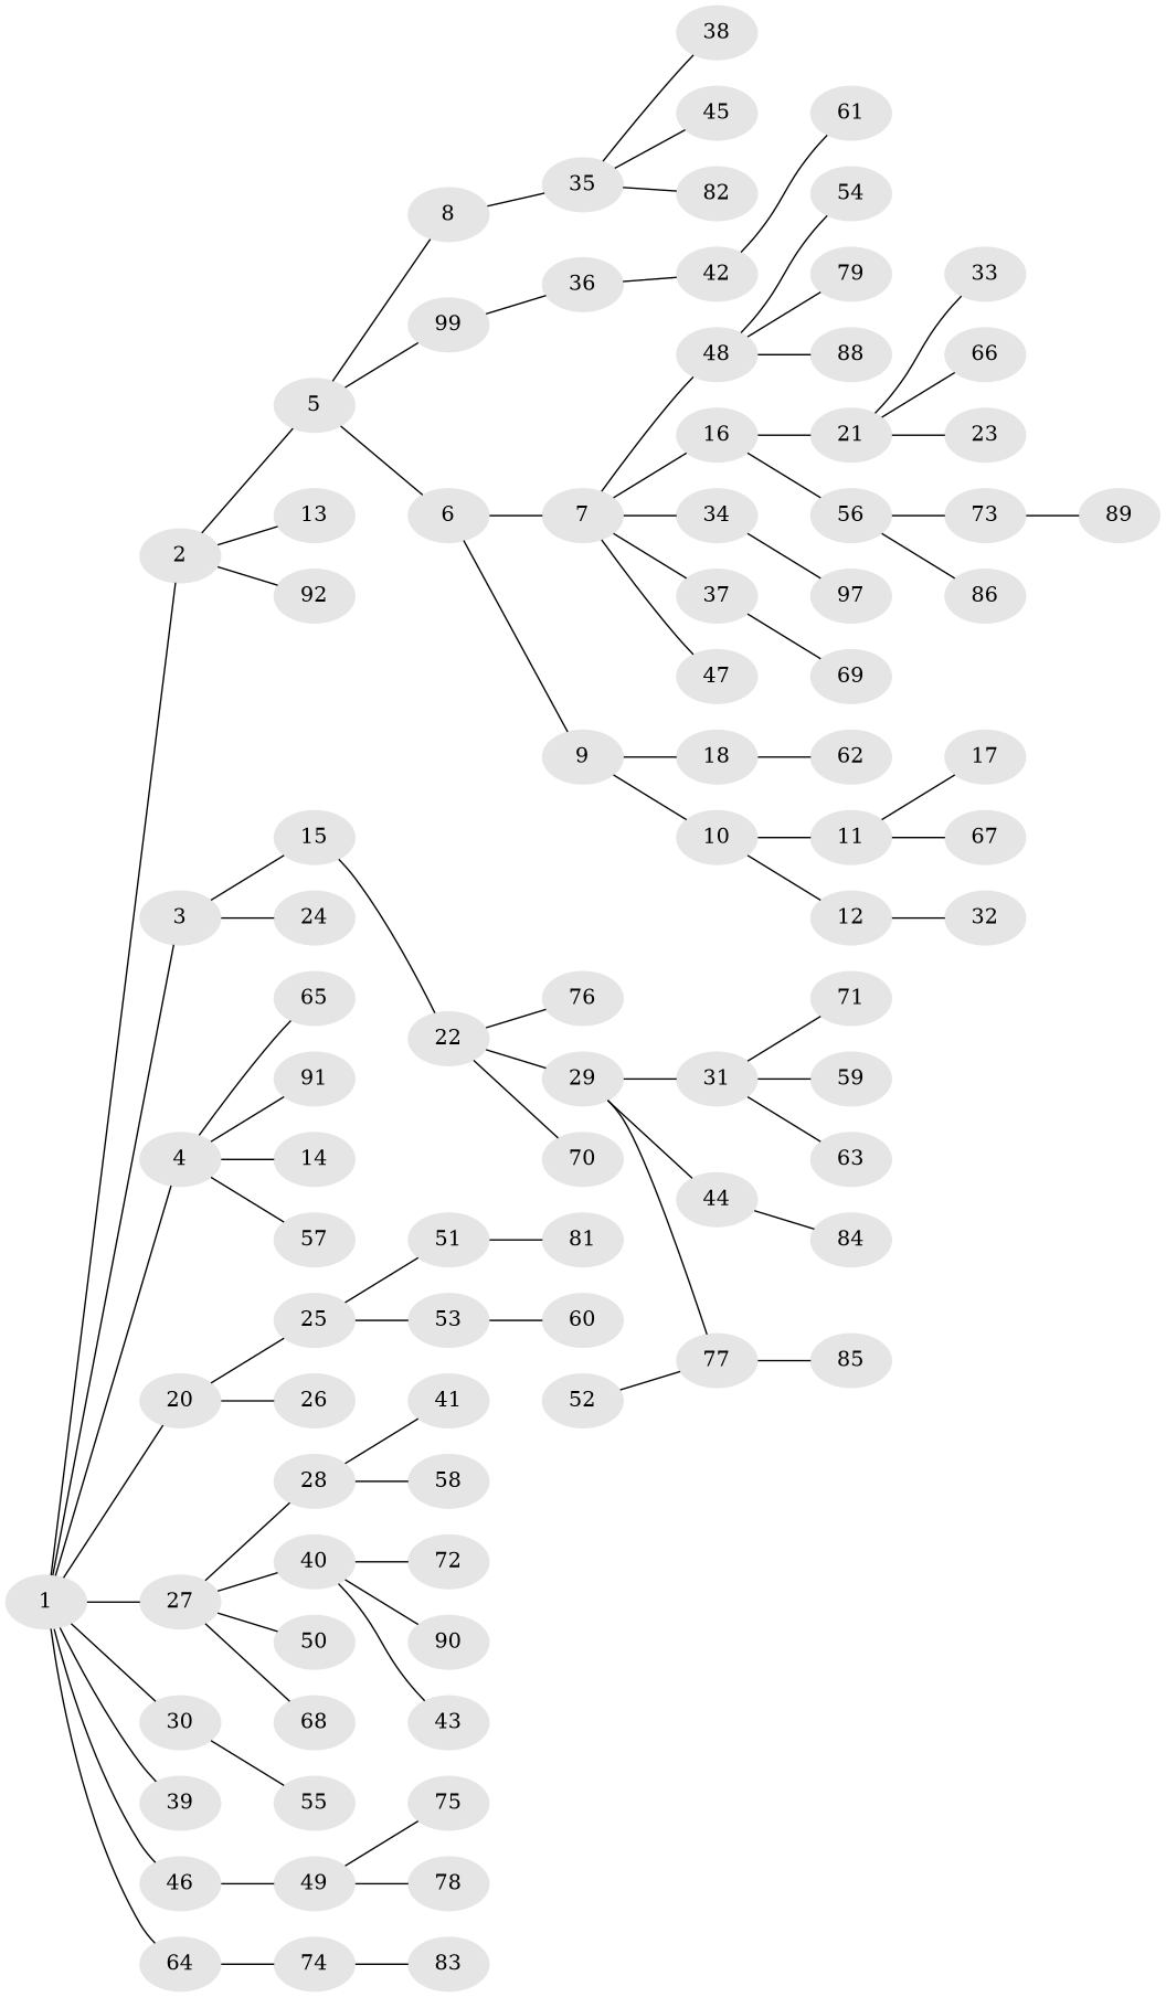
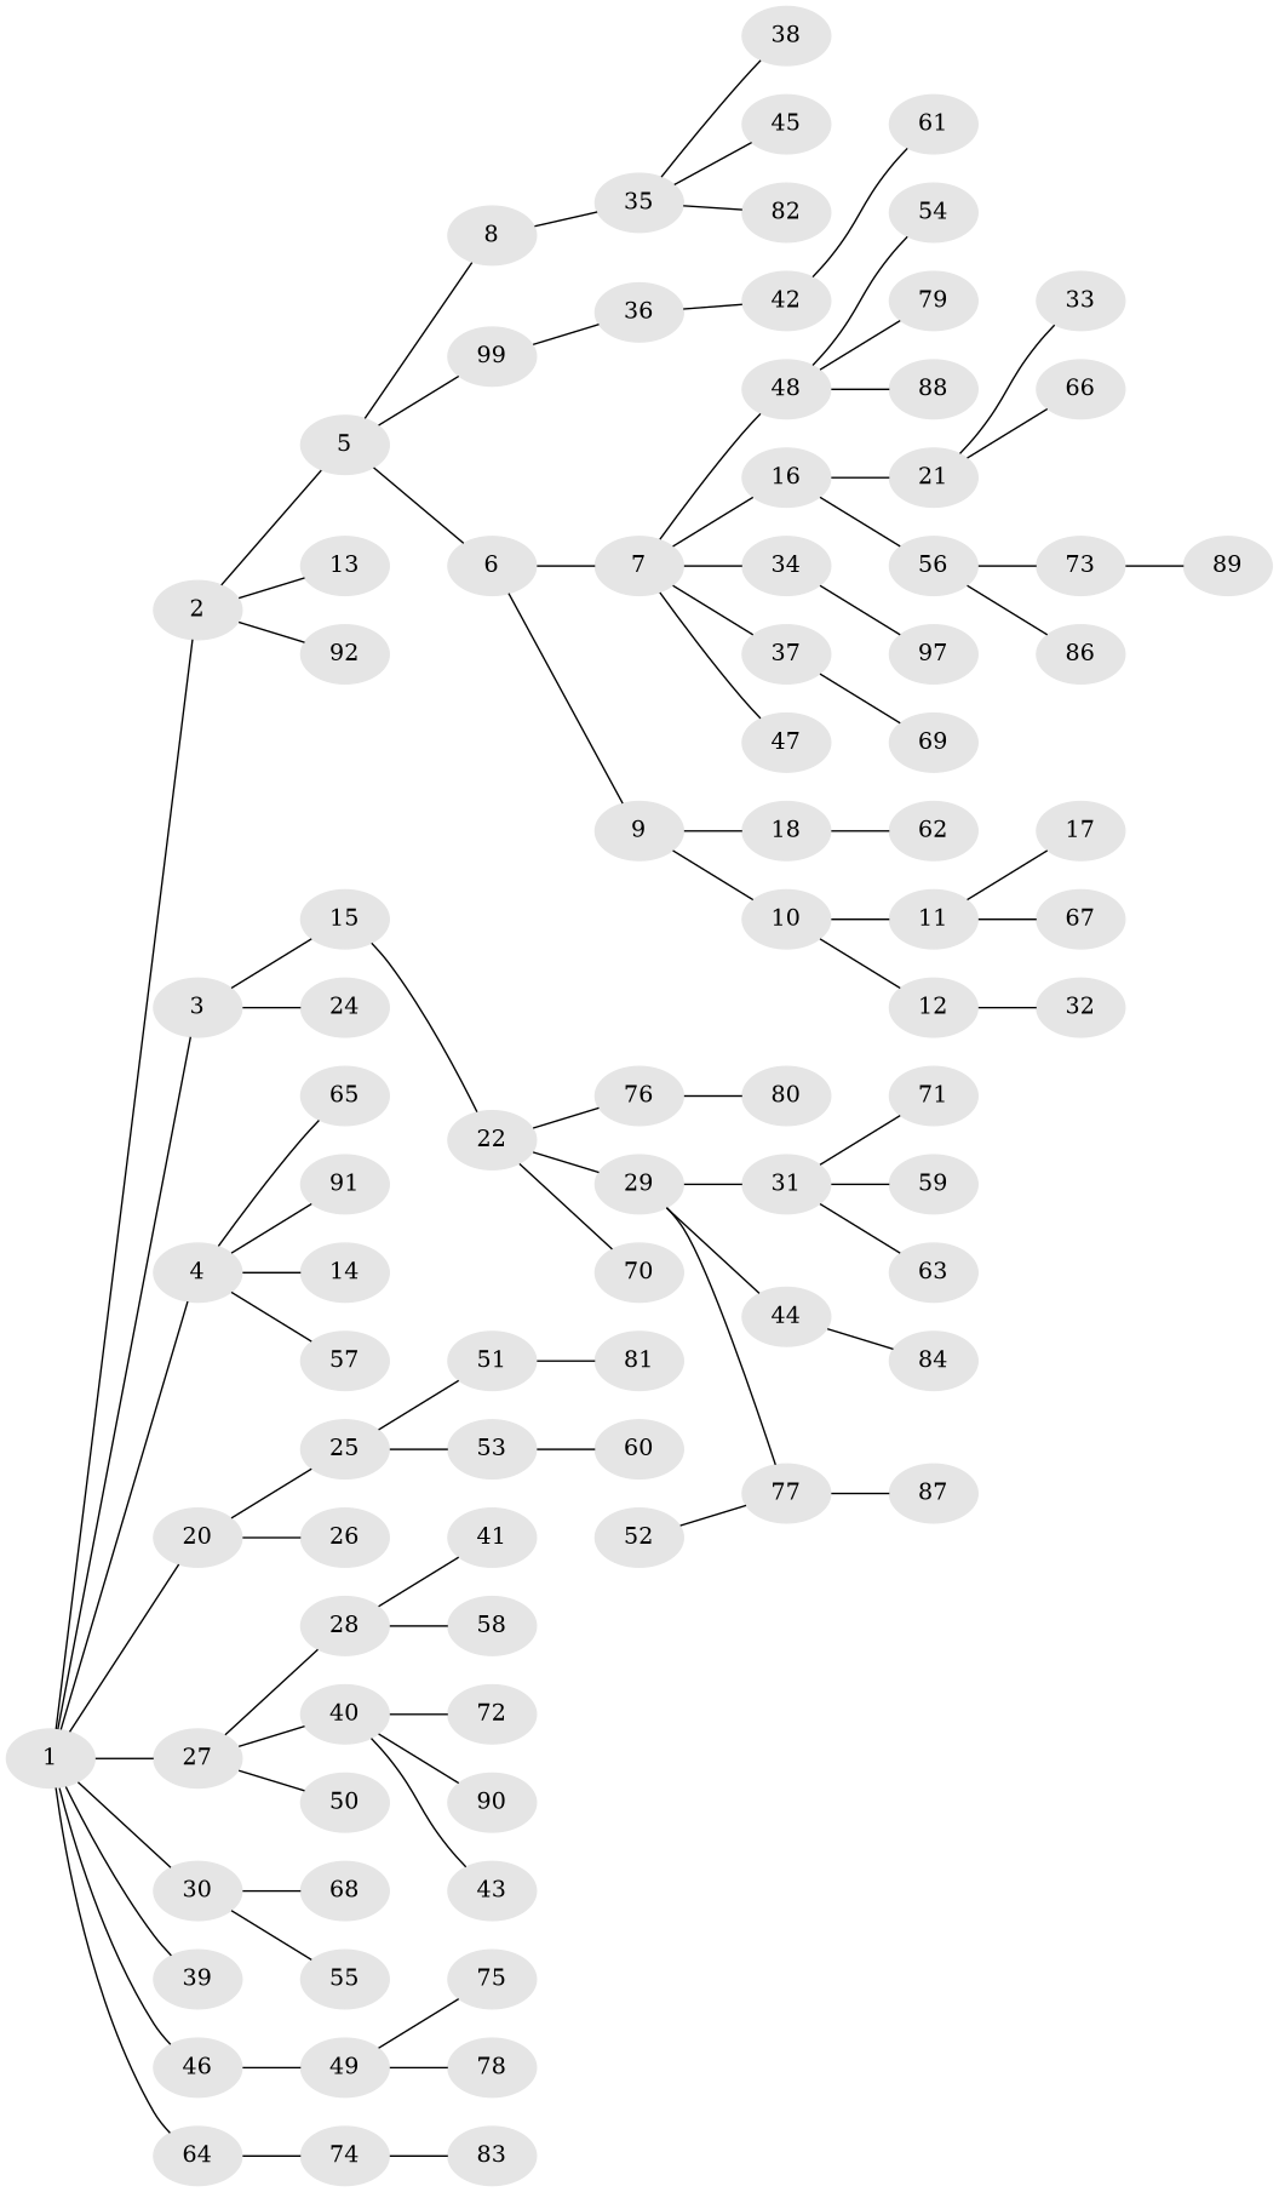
  graph {
    rankdir=LR
    node [color=gray90 style=filled]
    1
    2
    3
    4
    20
    27
    30
    39
    46
    64
    5
    13
    92
    15
    24
    14
    57
    65
    91
    25
    26
    28
    40
    50
    68
    55
    49
    74
    6
    8
    n31 [label=99]
    22
    7
    9
    35
    36
    16
    34
    37
    47
    48
    10
    18
    21
    56
    n46 [label=97]
    69
    54
    79
    88
    38
    45
    82
    11
    12
    62
    17
    67
    32
    29
    70
    76
-   23
    33
    66
    73
    86
    42
    51
    53
    31
    44
    77
+   80
    81
    60
    41
    58
    43
    72
    90
    59
    63
    71
    84
    52
    61
    75
    78
-   85
+   85 [label=87]
    89
    83
    1 -- 2
    1 -- 3
    1 -- 4
    1 -- 20
    1 -- 27
    1 -- 30
    1 -- 39
    1 -- 46
    1 -- 64
    2 -- 5
    2 -- 13
    2 -- 92
    3 -- 15
    3 -- 24
    4 -- 14
    4 -- 57
    4 -- 65
    4 -- 91
    20 -- 25
    20 -- 26
    27 -- 28
    27 -- 40
    27 -- 50
-   27 -- 68
+   30 -- 68
    30 -- 55
    46 -- 49
    64 -- 74
    5 -- 6
    5 -- 8
    5 -- n31
    15 -- 22
    25 -- 51
    25 -- 53
    28 -- 41
    28 -- 58
    40 -- 43
    40 -- 72
    40 -- 90
    49 -- 75
    49 -- 78
    74 -- 83
    6 -- 7
    6 -- 9
    8 -- 35
    n31 -- 36
    22 -- 29
    22 -- 70
    22 -- 76
    7 -- 16
    7 -- 34
    7 -- 37
    7 -- 47
    7 -- 48
    9 -- 10
    9 -- 18
    35 -- 38
    35 -- 45
    35 -- 82
    36 -- 42
    16 -- 21
    16 -- 56
    34 -- n46
    37 -- 69
    48 -- 54
    48 -- 79
    48 -- 88
    10 -- 11
    10 -- 12
    18 -- 62
-   21 -- 23
    21 -- 33
    21 -- 66
    56 -- 73
    56 -- 86
    11 -- 17
    11 -- 67
    12 -- 32
    29 -- 31
    29 -- 44
    29 -- 77
+   76 -- 80
    73 -- 89
    42 -- 61
    51 -- 81
    53 -- 60
    31 -- 59
    31 -- 63
    31 -- 71
    44 -- 84
    77 -- 85
    52 -- 77
  }
